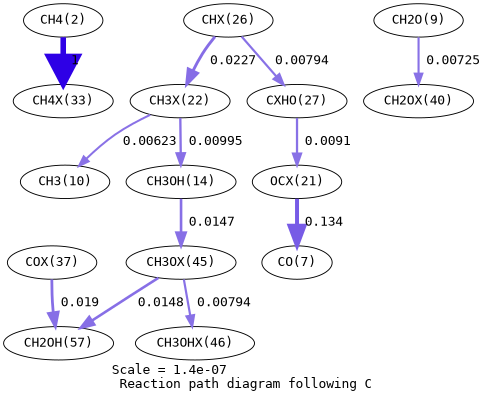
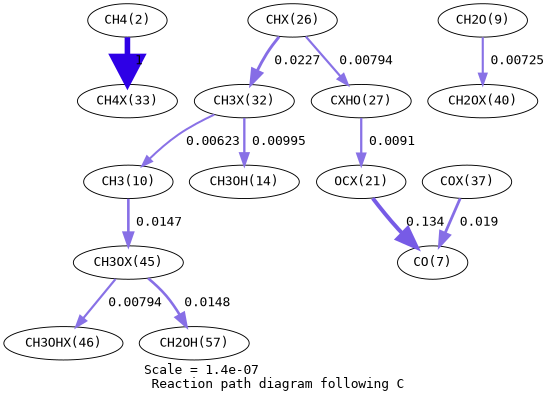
  digraph {
    fontname="DejaVu Sans Mono"
    label="Scale = 1.4e-07\l Reaction path diagram following C"
    node [fontname="DejaVu Sans Mono"]
    edge [arrowsize=1.41 color="0.7, 0.515, 0.9" fontname="DejaVu Sans Mono" penwidth=2.82]
    n1 [label="CH4(2)"]
    n2 [label="CH4X(33)"]
-   n3 [label="CH3X(22)"]
+   n3 [label="CH3X(32)"]
    n4 [label="CH3(10)"]
    n5 [label="CH3OH(14)"]
    n6 [label="CH3OX(45)"]
    n7 [label="CH3OHX(46)"]
    n8 [label="CH2OH(57)"]
    n9 [label="CHX(26)"]
    n10 [label="CXHO(27)"]
    n11 [label="OCX(21)"]
    n12 [label="CO(7)"]
    n13 [label="CH2O(9)"]
    n14 [label="CH2OX(40)"]
    n15 [label="COX(37)"]
    n1 -> n2 [arrowsize=3 color="0.7, 1.5, 0.9" label=" 1" penwidth=6]
    n3 -> n4 [arrowsize=1.08 color="0.7, 0.506, 0.9" label=" 0.00623" penwidth=2.17]
    n3 -> n5 [arrowsize=1.26 color="0.7, 0.51, 0.9" label=" 0.00995" penwidth=2.52]
-   n5 -> n6 [label=" 0.0147"]
+   n4 -> n6 [label=" 0.0147"]
    n6 -> n7 [arrowsize=1.17 color="0.7, 0.508, 0.9" label=" 0.00794" penwidth=2.35]
    n6 -> n8 [label=" 0.0148"]
    n9 -> n3 [arrowsize=1.57 color="0.7, 0.523, 0.9" label=" 0.0227" penwidth=3.14]
    n9 -> n10 [arrowsize=1.17 color="0.7, 0.508, 0.9" label=" 0.00794" penwidth=2.35]
    n10 -> n11 [arrowsize=1.23 color="0.7, 0.509, 0.9" label=" 0.0091" penwidth=2.45]
    n11 -> n12 [arrowsize=2.15 color="0.7, 0.604, 0.9" label=" 0.134" penwidth=4.29]
    n13 -> n14 [arrowsize=1.14 color="0.7, 0.507, 0.9" label=" 0.00725" penwidth=2.28]
-   n15 -> n8 [arrowsize=1.5 color="0.7, 0.519, 0.9" label=" 0.019" penwidth=3.01]
+   n15 -> n12 [arrowsize=1.5 color="0.7, 0.519, 0.9" label=" 0.019" penwidth=3.01]
  }
